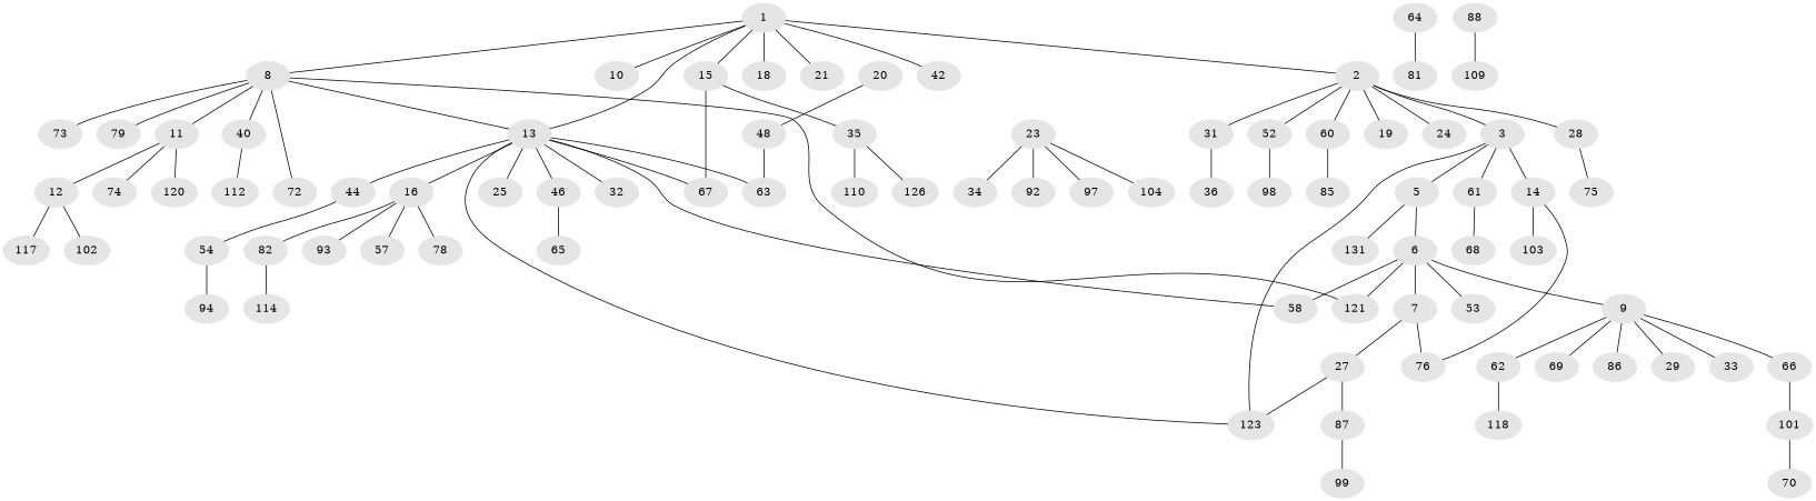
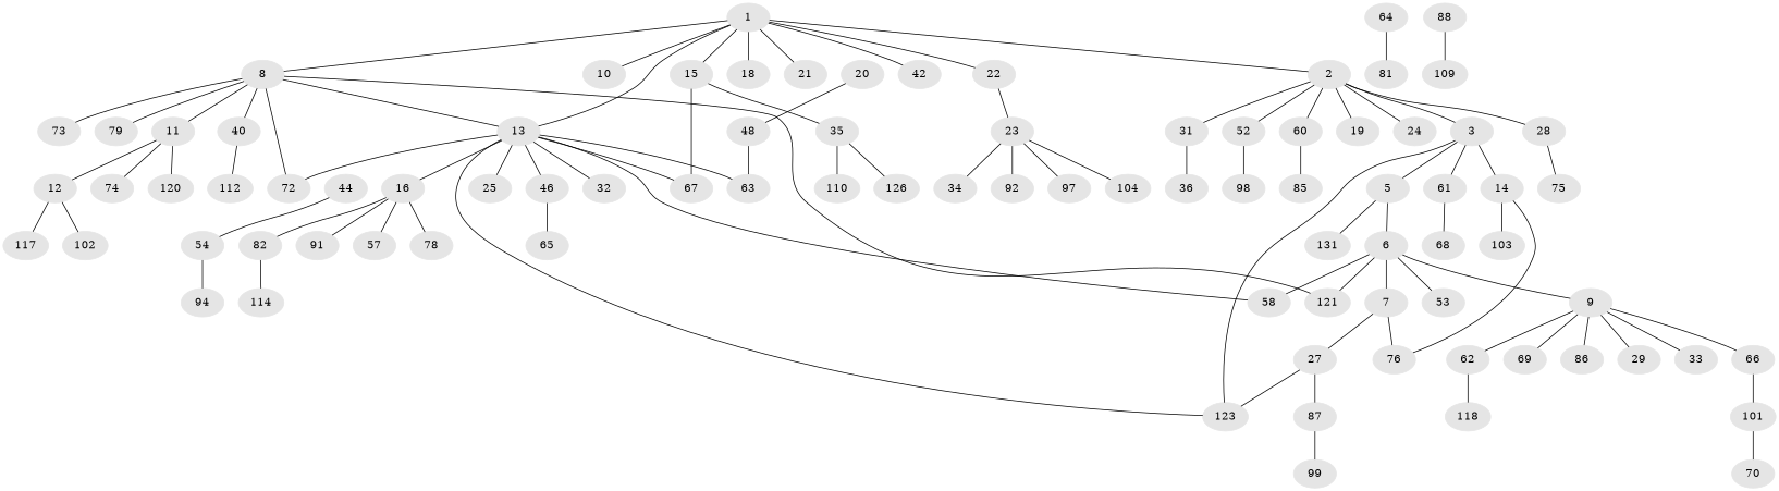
  graph {
    node [color=gray90 style=filled]
    1 [super="+4"]
    2 [super="+17"]
    8 [super="+38"]
    10
    13 [super="+37"]
    15 [super="+116"]
    18
    21 [super="+41"]
+   22
    42 [super="+71"]
    3 [super="+59"]
    19 [super="+122"]
    24 [super="+46"]
    28 [super="+49"]
    31
    52 [super="+80"]
    60
    121
    11 [super="+115"]
    40 [super="+43"]
    72 [super="+132"]
    73 [super="+113"]
    79 [super="+106"]
    123
    58 [super="+129"]
    16 [super="+56"]
    25
    n28 [label=46 super="+108"]
    32
    44 [super="+100"]
    63 [super="+105"]
    67
    35 [super="+77"]
    23 [super="+84"]
    5
    14 [super="+119"]
    61
    48 [super="+130"]
    20
    75 [super="+83"]
    36 [super="+39"]
    98
    85
    6 [super="+89"]
    131
    76 [super="+124"]
    103
    68 [super="+127"]
    7 [super="+91"]
    9 [super="+55"]
    53
    27 [super="+30"]
    29
    33
    62 [super="+87"]
    66 [super="+95"]
    69
    86
    n59 [label=87 super="+90"]
    12 [super="+96"]
    74
    120
    112
    118
    101
    102
    117
    57
    78
    82
-   93
+   93 [label=91]
    65
    54
    110
    126
    114 [super="+128"]
    34
    92
    97 [super="+125"]
    104
    99
    94 [super="+107"]
    64
    81
    88
    109
    70
    1 -- 2
    1 -- 8
    1 -- 10
    1 -- 13
    1 -- 15
    1 -- 18
    1 -- 21
+   1 -- 22
    1 -- 42
    2 -- 3
    2 -- 19
    2 -- 24
    2 -- 28
    2 -- 31
    2 -- 52
    2 -- 60
    8 -- 13
    8 -- 121
    8 -- 11
    8 -- 40
    8 -- 72
    8 -- 73
    8 -- 79
    13 -- 123
    13 -- 58
    13 -- 16
    13 -- 25
    13 -- n28
    13 -- 32
-   13 -- 44
+   13 -- 72
    13 -- 63
    13 -- 67
    15 -- 67
    15 -- 35
+   22 -- 23
    3 -- 123
    3 -- 5
    3 -- 14
    3 -- 61
    28 -- 75
    31 -- 36
    52 -- 98
    60 -- 85
    11 -- 12
    11 -- 74
    11 -- 120
    40 -- 112
    16 -- 57
    16 -- 78
    16 -- 82
    16 -- 93
    n28 -- 65
    44 -- 54
    35 -- 110
    35 -- 126
    23 -- 34
    23 -- 92
    23 -- 97
    23 -- 104
    5 -- 6
    5 -- 131
    14 -- 76
    14 -- 103
    61 -- 68
    48 -- 63
    20 -- 48
    6 -- 121
    6 -- 58
    6 -- 7
    6 -- 9
    6 -- 53
    7 -- 76
    7 -- 27
    9 -- 29
    9 -- 33
    9 -- 62
    9 -- 66
    9 -- 69
    9 -- 86
    27 -- 123
    27 -- n59
    62 -- 118
    66 -- 101
    n59 -- 99
    12 -- 102
    12 -- 117
    101 -- 70
    82 -- 114
    54 -- 94
    64 -- 81
    88 -- 109
  }
